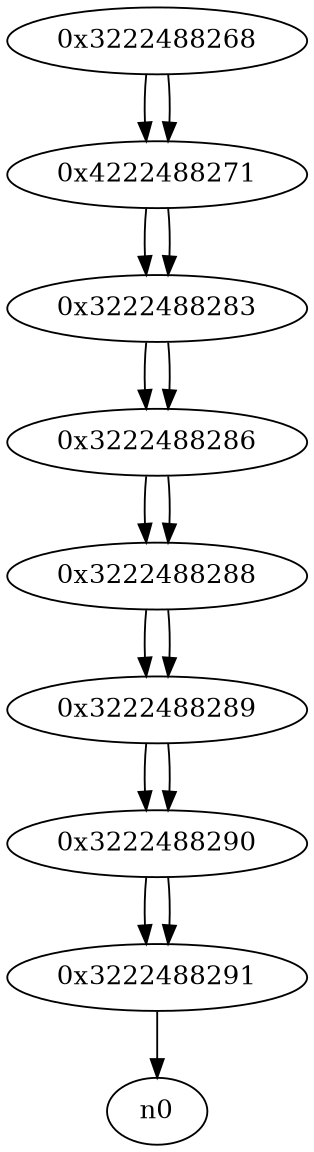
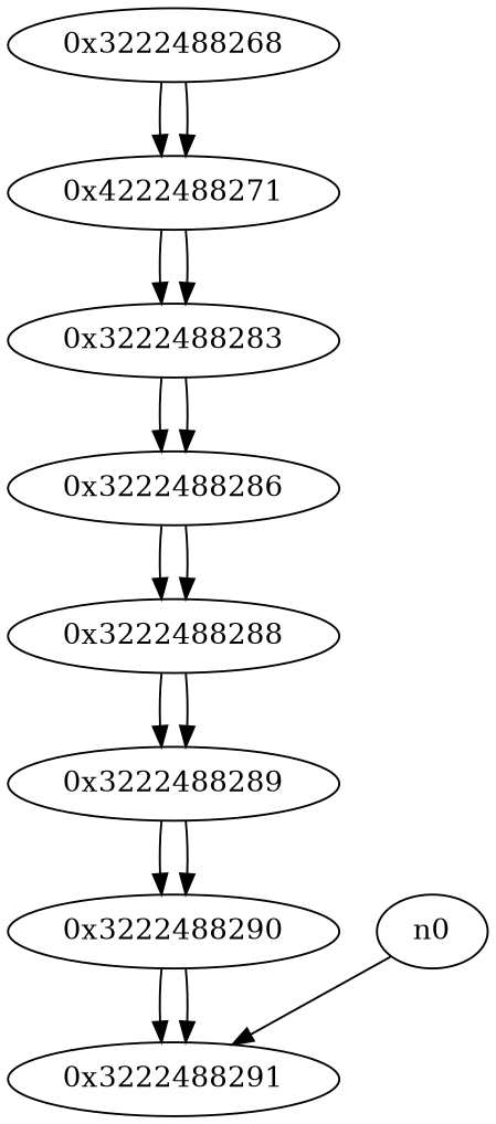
  digraph {
    n1 [label="0x3222488268"]
    n2 [label="0x4222488271"]
    n3 [label="0x3222488283"]
    n4 [label="0x3222488286"]
    n5 [label="0x3222488288"]
    n6 [label="0x3222488289"]
    n7 [label="0x3222488290"]
    n8 [label="0x3222488291"]
    n0
    n1 -> n2
    n1 -> n2
    n2 -> n3
    n2 -> n3
    n3 -> n4
    n3 -> n4
    n4 -> n5
    n4 -> n5
    n5 -> n6
    n5 -> n6
    n6 -> n7
    n6 -> n7
    n7 -> n8
    n7 -> n8
-   n8 -> n0
+   n0 -> n8
  }
